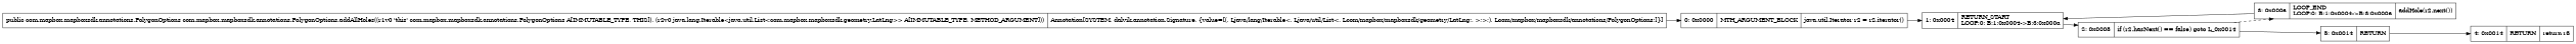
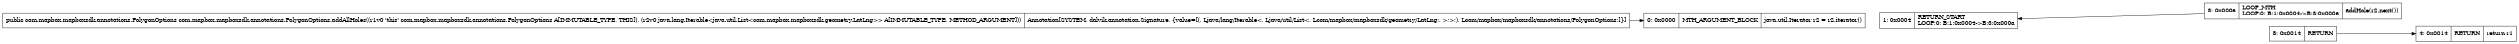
  digraph {
    rankdir=LR
    node [shape=record]
    n1 [label="{0\:\ 0x0000|MTH_ARGUMENT_BLOCK\l|java.util.Iterator r2 = r2.iterator()\l}"]
    n2 [label="{1\:\ 0x0004|RETURN_START\lLOOP:0: B:1:0x0004\-\>B:3:0x000a\l}"]
-   n3 [label="{2\:\ 0x0008|if (r2.hasNext() == false) goto L_0x0014\l}"]
-   n4 [label="{3\:\ 0x000a|LOOP_END\lLOOP:0: B:1:0x0004\-\>B:3:0x000a\l|addHole(r2.next())\l}"]
+   n4 [label="{3\:\ 0x000a|LOOP_MTH\lLOOP:0: B:1:0x0004\-\>B:3:0x000a\l|addHole(r2.next())\l}"]
    n5 [label="{5\:\ 0x0014|RETURN\l}"]
-   n6 [label="{4\:\ 0x0014|RETURN\l|return r8\l}"]
+   n6 [label="{4\:\ 0x0014|RETURN\l|return r1\l}"]
    n7 [label="{public com.mapbox.mapboxsdk.annotations.PolygonOptions com.mapbox.mapboxsdk.annotations.PolygonOptions.addAllHoles((r1v0 'this' com.mapbox.mapboxsdk.annotations.PolygonOptions A[IMMUTABLE_TYPE, THIS]), (r2v0 java.lang.Iterable\<java.util.List\<com.mapbox.mapboxsdk.geometry.LatLng\>\> A[IMMUTABLE_TYPE, METHOD_ARGUMENT]))  | Annotation[SYSTEM, dalvik.annotation.Signature, \{value=[(, Ljava\/lang\/Iterable\<, Ljava\/util\/List\<, Lcom\/mapbox\/mapboxsdk\/geometry\/LatLng;, \>;\>;), Lcom\/mapbox\/mapboxsdk\/annotations\/PolygonOptions;]\}]\l}"]
-   n1 -> n2
-   n2 -> n3
-   n3 -> n4 [style=dashed]
-   n3 -> n5
    n4 -> n2
    n5 -> n6
    n7 -> n1
  }
